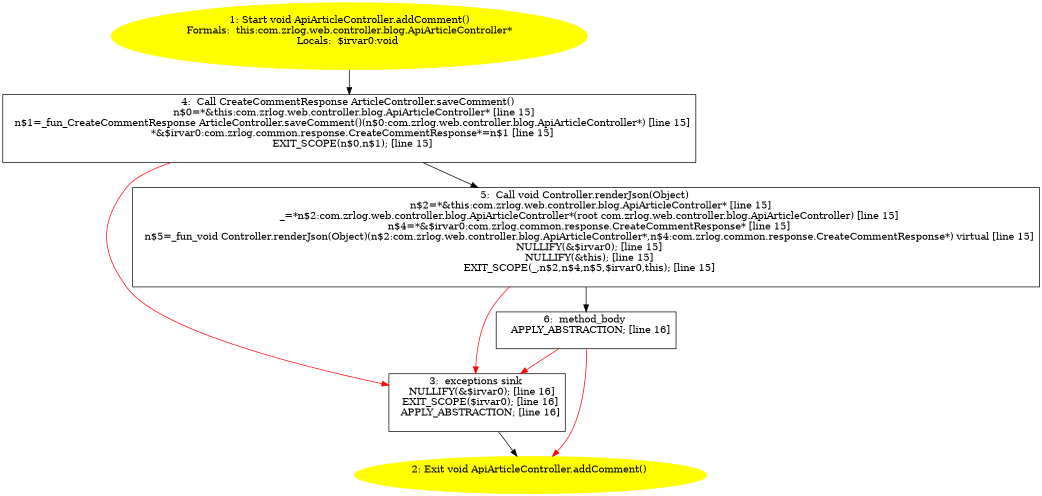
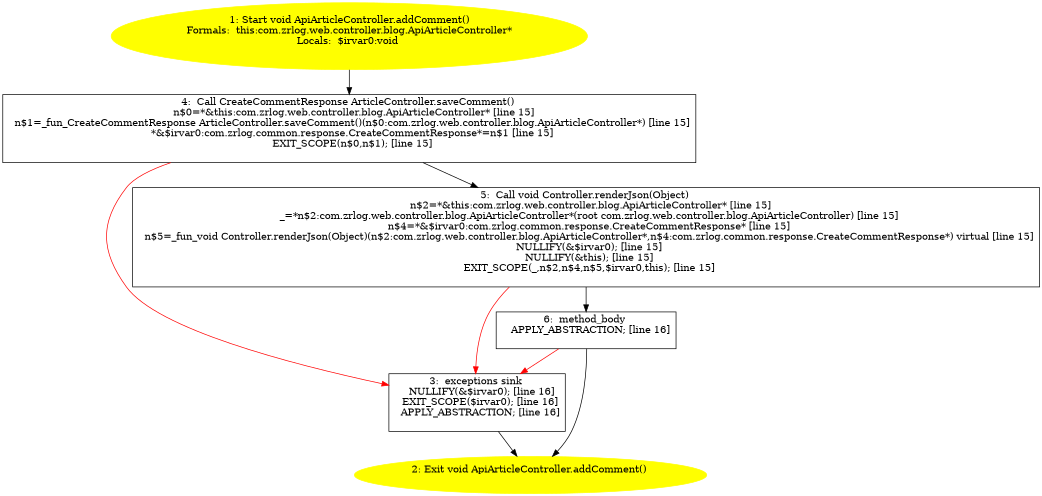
  digraph {
    node [shape=box]
    n1 [color=yellow label="1: Start void ApiArticleController.addComment()\nFormals:  this:com.zrlog.web.controller.blog.ApiArticleController*\nLocals:  $irvar0:void \n  " style=filled shape=""]
    n2 [label="4:  Call CreateCommentResponse ArticleController.saveComment() \n   n$0=*&this:com.zrlog.web.controller.blog.ApiArticleController* [line 15]\n  n$1=_fun_CreateCommentResponse ArticleController.saveComment()(n$0:com.zrlog.web.controller.blog.ApiArticleController*) [line 15]\n  *&$irvar0:com.zrlog.common.response.CreateCommentResponse*=n$1 [line 15]\n  EXIT_SCOPE(n$0,n$1); [line 15]\n "]
    n3 [label="3:  exceptions sink \n   NULLIFY(&$irvar0); [line 16]\n  EXIT_SCOPE($irvar0); [line 16]\n  APPLY_ABSTRACTION; [line 16]\n "]
    n4 [label="5:  Call void Controller.renderJson(Object) \n   n$2=*&this:com.zrlog.web.controller.blog.ApiArticleController* [line 15]\n  _=*n$2:com.zrlog.web.controller.blog.ApiArticleController*(root com.zrlog.web.controller.blog.ApiArticleController) [line 15]\n  n$4=*&$irvar0:com.zrlog.common.response.CreateCommentResponse* [line 15]\n  n$5=_fun_void Controller.renderJson(Object)(n$2:com.zrlog.web.controller.blog.ApiArticleController*,n$4:com.zrlog.common.response.CreateCommentResponse*) virtual [line 15]\n  NULLIFY(&$irvar0); [line 15]\n  NULLIFY(&this); [line 15]\n  EXIT_SCOPE(_,n$2,n$4,n$5,$irvar0,this); [line 15]\n "]
    n5 [color=yellow label="2: Exit void ApiArticleController.addComment() \n  " style=filled shape=""]
    n6 [label="6:  method_body \n   APPLY_ABSTRACTION; [line 16]\n "]
    n1 -> n2
    n2 -> n3 [color=red]
    n2 -> n4
    n3 -> n5
    n4 -> n3 [color=red]
    n4 -> n6
    n6 -> n3 [color=red]
-   n6 -> n5 [color=red]
+   n6 -> n5
  }
